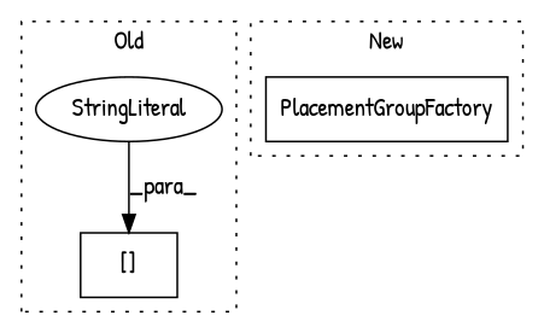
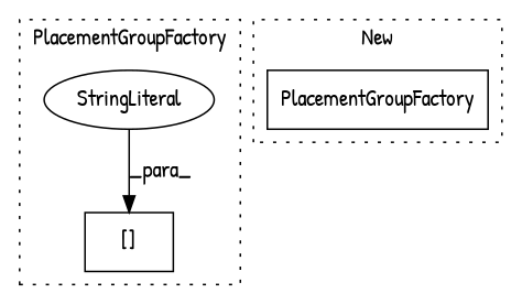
  digraph {
    fontname="Patrick Hand"
    node [shape=box fontname="Patrick Hand"]
    n1 [a=2 l="3,1" label="[]" s="2552,2574"]
    n2 [a=45 l=19 label=StringLiteral s=2555 shape=ellipse]
    n3 [a=32 l="22,1" label=PlacementGroupFactory s="2439,3115"]
    subgraph cluster_1 {
-     label=Old
+     label=PlacementGroupFactory
      style=dotted
      n1
      n2
    }
    subgraph cluster_2 {
      label=New
      style=dotted
      n3
    }
    n2 -> n1 [label=_para_ fontname="Patrick Hand"]
  }
